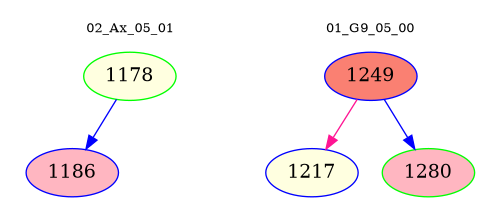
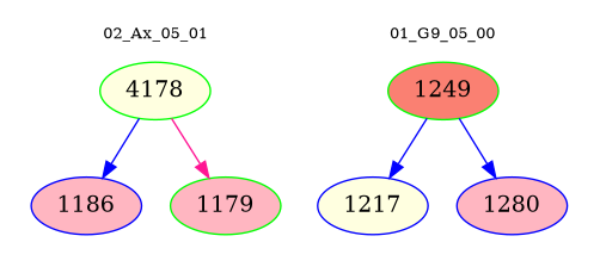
  digraph {
    node [color=green fillcolor=lightpink style=filled]
    edge [color=blue]
-   n1 [fillcolor=lightyellow label=1178]
+   n1 [fillcolor=lightyellow label=4178]
    n2 [color=blue label=1186]
-   n4 [color=blue fillcolor=salmon label=1249]
+   n3 [label=1179]
+   n4 [fillcolor=salmon label=1249]
    n5 [color=blue fillcolor=lightyellow label=1217]
-   n6 [label=1280]
+   n6 [color=blue label=1280]
    subgraph cluster_1 {
      color=white
      fontsize=10
      label="02_Ax_05_01"
      n1
      n2
+     n3
    }
    subgraph cluster_2 {
      color=white
      fontsize=10
      label="01_G9_05_00"
      n4
      n5
      n6
    }
    n1 -> n2
-   n4 -> n5 [color=deeppink]
+   n1 -> n3 [color=deeppink]
+   n4 -> n5
    n4 -> n6
  }
